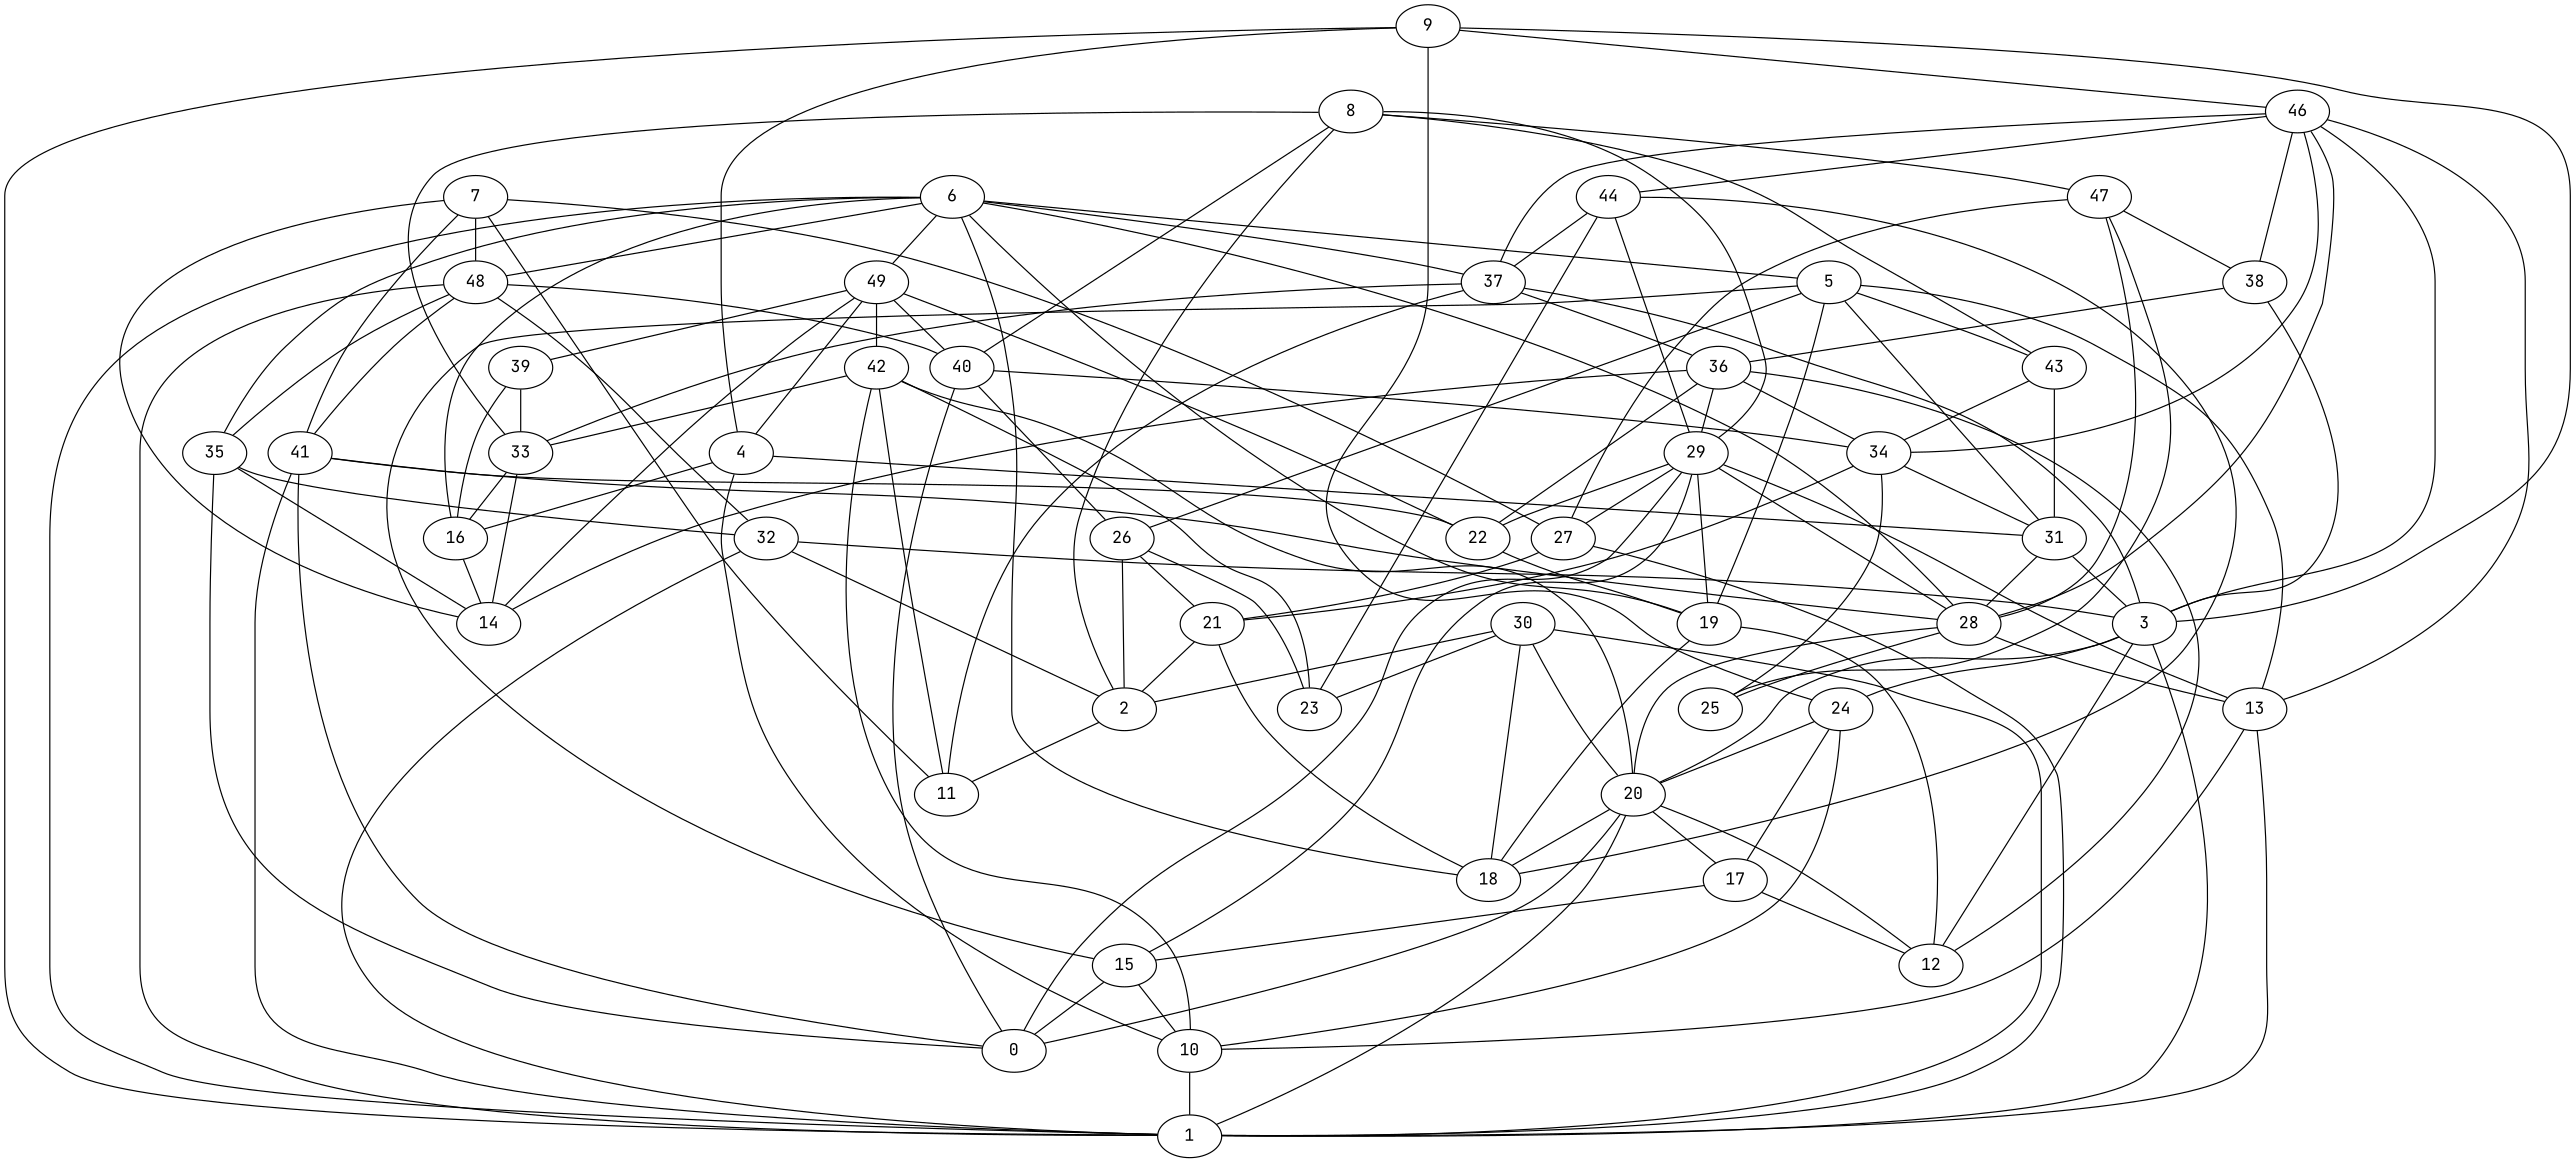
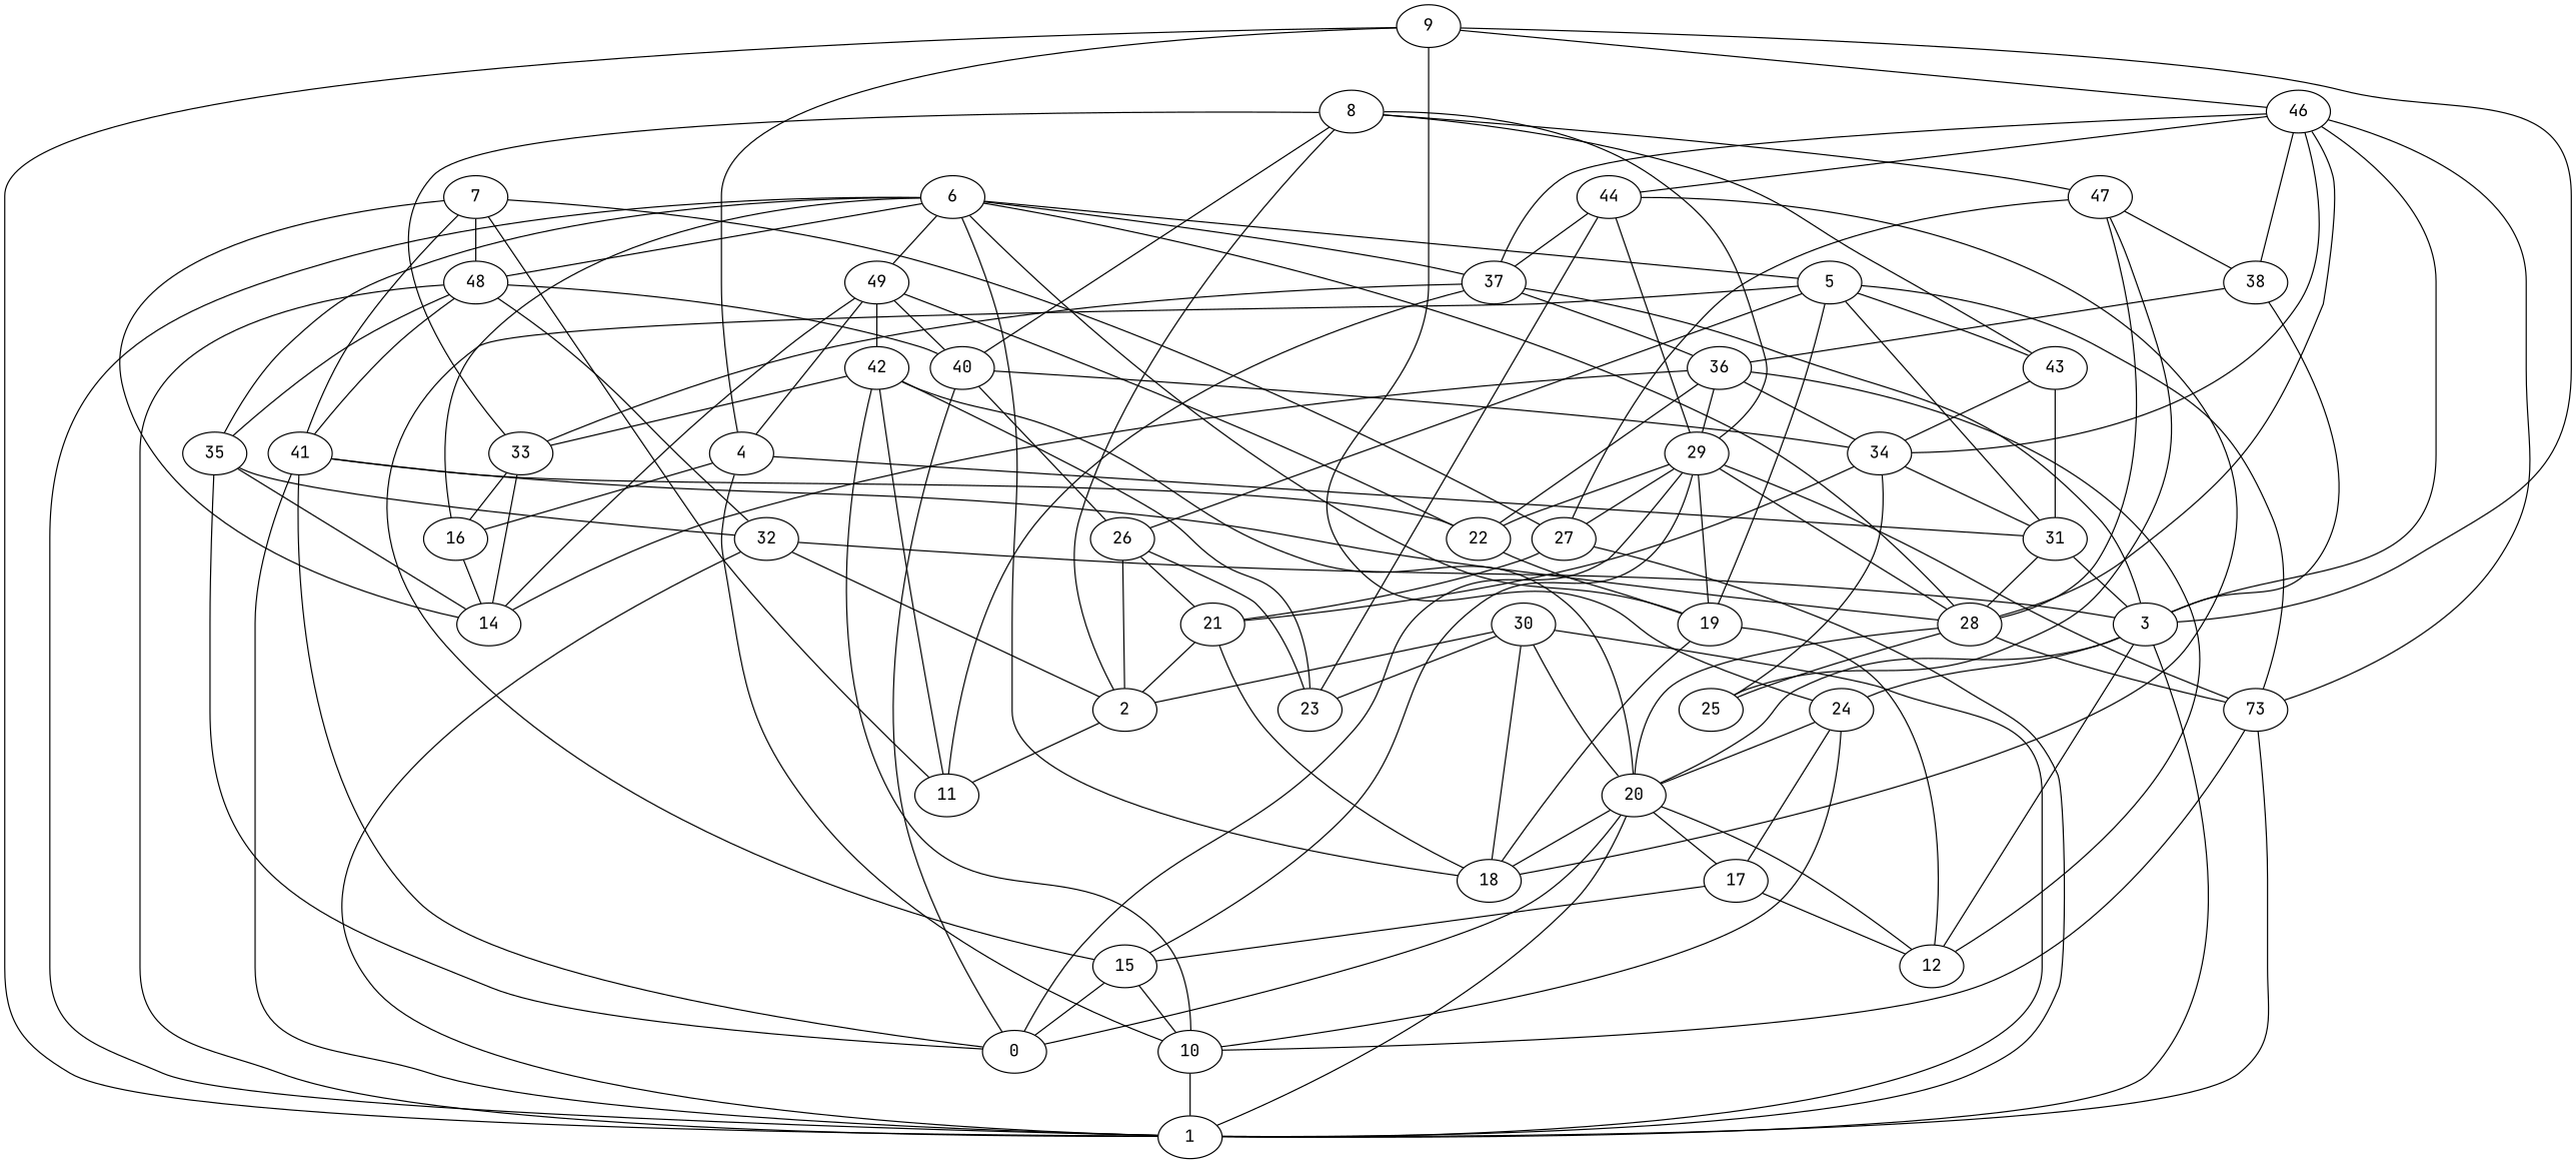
  digraph {
    fontname="JetBrains Mono"
    node [fontname="JetBrains Mono"]
    edge [color=black dir=none fontname="JetBrains Mono"]
    43
    34
    31
    25
    21
    4
    10
    16
    3
    28
    37
    11
    36
    33
    29
    14
    12
    22
    8
    2
    40
    47
-   13
+   13 [label=73]
    0
    15
    19
    27
    26
    9
    24
    1
    46
    17
    20
    49
-   39
    42
    23
    18
    38
    7
    41
    48
    5
    44
    32
    35
    6
    30
    subgraph sub_1 {
      43
      34
      31
      25
      21
      4
      10
      16
      3
      28
      37
      11
      36
      33
      29
      14
      12
      22
      8
      2
      40
      47
      13
      0
      15
      19
      27
      26
      9
      24
      1
      46
      17
      20
      49
-     39
      42
      23
      18
      38
      7
      41
      48
      5
      44
      32
      35
      6
      30
    }
    43 -> 34
    43 -> 31
    34 -> 31
    34 -> 25
    34 -> 21
    31 -> 3
    31 -> 28
    21 -> 2
    21 -> 18
    4 -> 31
    4 -> 10
    4 -> 16
    10 -> 1
    16 -> 14
    3 -> 12
    3 -> 24
    3 -> 1
    3 -> 20
    28 -> 25
    28 -> 13
    28 -> 20
    37 -> 3
    37 -> 11
    37 -> 36
    37 -> 33
    36 -> 34
    36 -> 29
    36 -> 14
    36 -> 12
    36 -> 22
    33 -> 16
    33 -> 14
    29 -> 28
    29 -> 22
    29 -> 13
    29 -> 0
    29 -> 15
    29 -> 19
    29 -> 27
    22 -> 19
    8 -> 43
    8 -> 33
    8 -> 29
    8 -> 2
    8 -> 40
    8 -> 47
    2 -> 11
    40 -> 34
    40 -> 0
    40 -> 26
    47 -> 25
    47 -> 28
    47 -> 27
    47 -> 38
    13 -> 10
    13 -> 1
    15 -> 10
    15 -> 0
    19 -> 12
    19 -> 18
    27 -> 21
    27 -> 1
    26 -> 21
    26 -> 2
    26 -> 23
    9 -> 4
    9 -> 3
    9 -> 24
    9 -> 1
    9 -> 46
    24 -> 10
    24 -> 17
    24 -> 20
    46 -> 34
    46 -> 3
    46 -> 28
    46 -> 37
    46 -> 13
    46 -> 38
    46 -> 44
    17 -> 12
    17 -> 15
    20 -> 12
    20 -> 0
    20 -> 1
    20 -> 17
    20 -> 18
    49 -> 4
    49 -> 14
    49 -> 22
    49 -> 40
-   49 -> 39
    49 -> 42
-   39 -> 16
-   39 -> 33
    42 -> 10
    42 -> 11
    42 -> 33
    42 -> 20
    42 -> 23
    38 -> 3
    38 -> 36
    7 -> 11
    7 -> 14
    7 -> 27
    7 -> 41
    7 -> 48
    41 -> 28
    41 -> 22
    41 -> 0
    41 -> 1
    48 -> 40
    48 -> 1
    48 -> 41
    48 -> 32
    48 -> 35
    5 -> 43
    5 -> 31
    5 -> 13
    5 -> 15
    5 -> 19
    5 -> 26
    44 -> 37
    44 -> 29
    44 -> 23
    44 -> 18
    32 -> 3
    32 -> 2
    32 -> 1
    35 -> 14
    35 -> 0
    35 -> 32
    6 -> 16
    6 -> 28
    6 -> 37
    6 -> 19
    6 -> 1
    6 -> 49
    6 -> 18
    6 -> 48
    6 -> 5
    6 -> 35
    30 -> 2
    30 -> 1
    30 -> 20
    30 -> 23
    30 -> 18
  }
